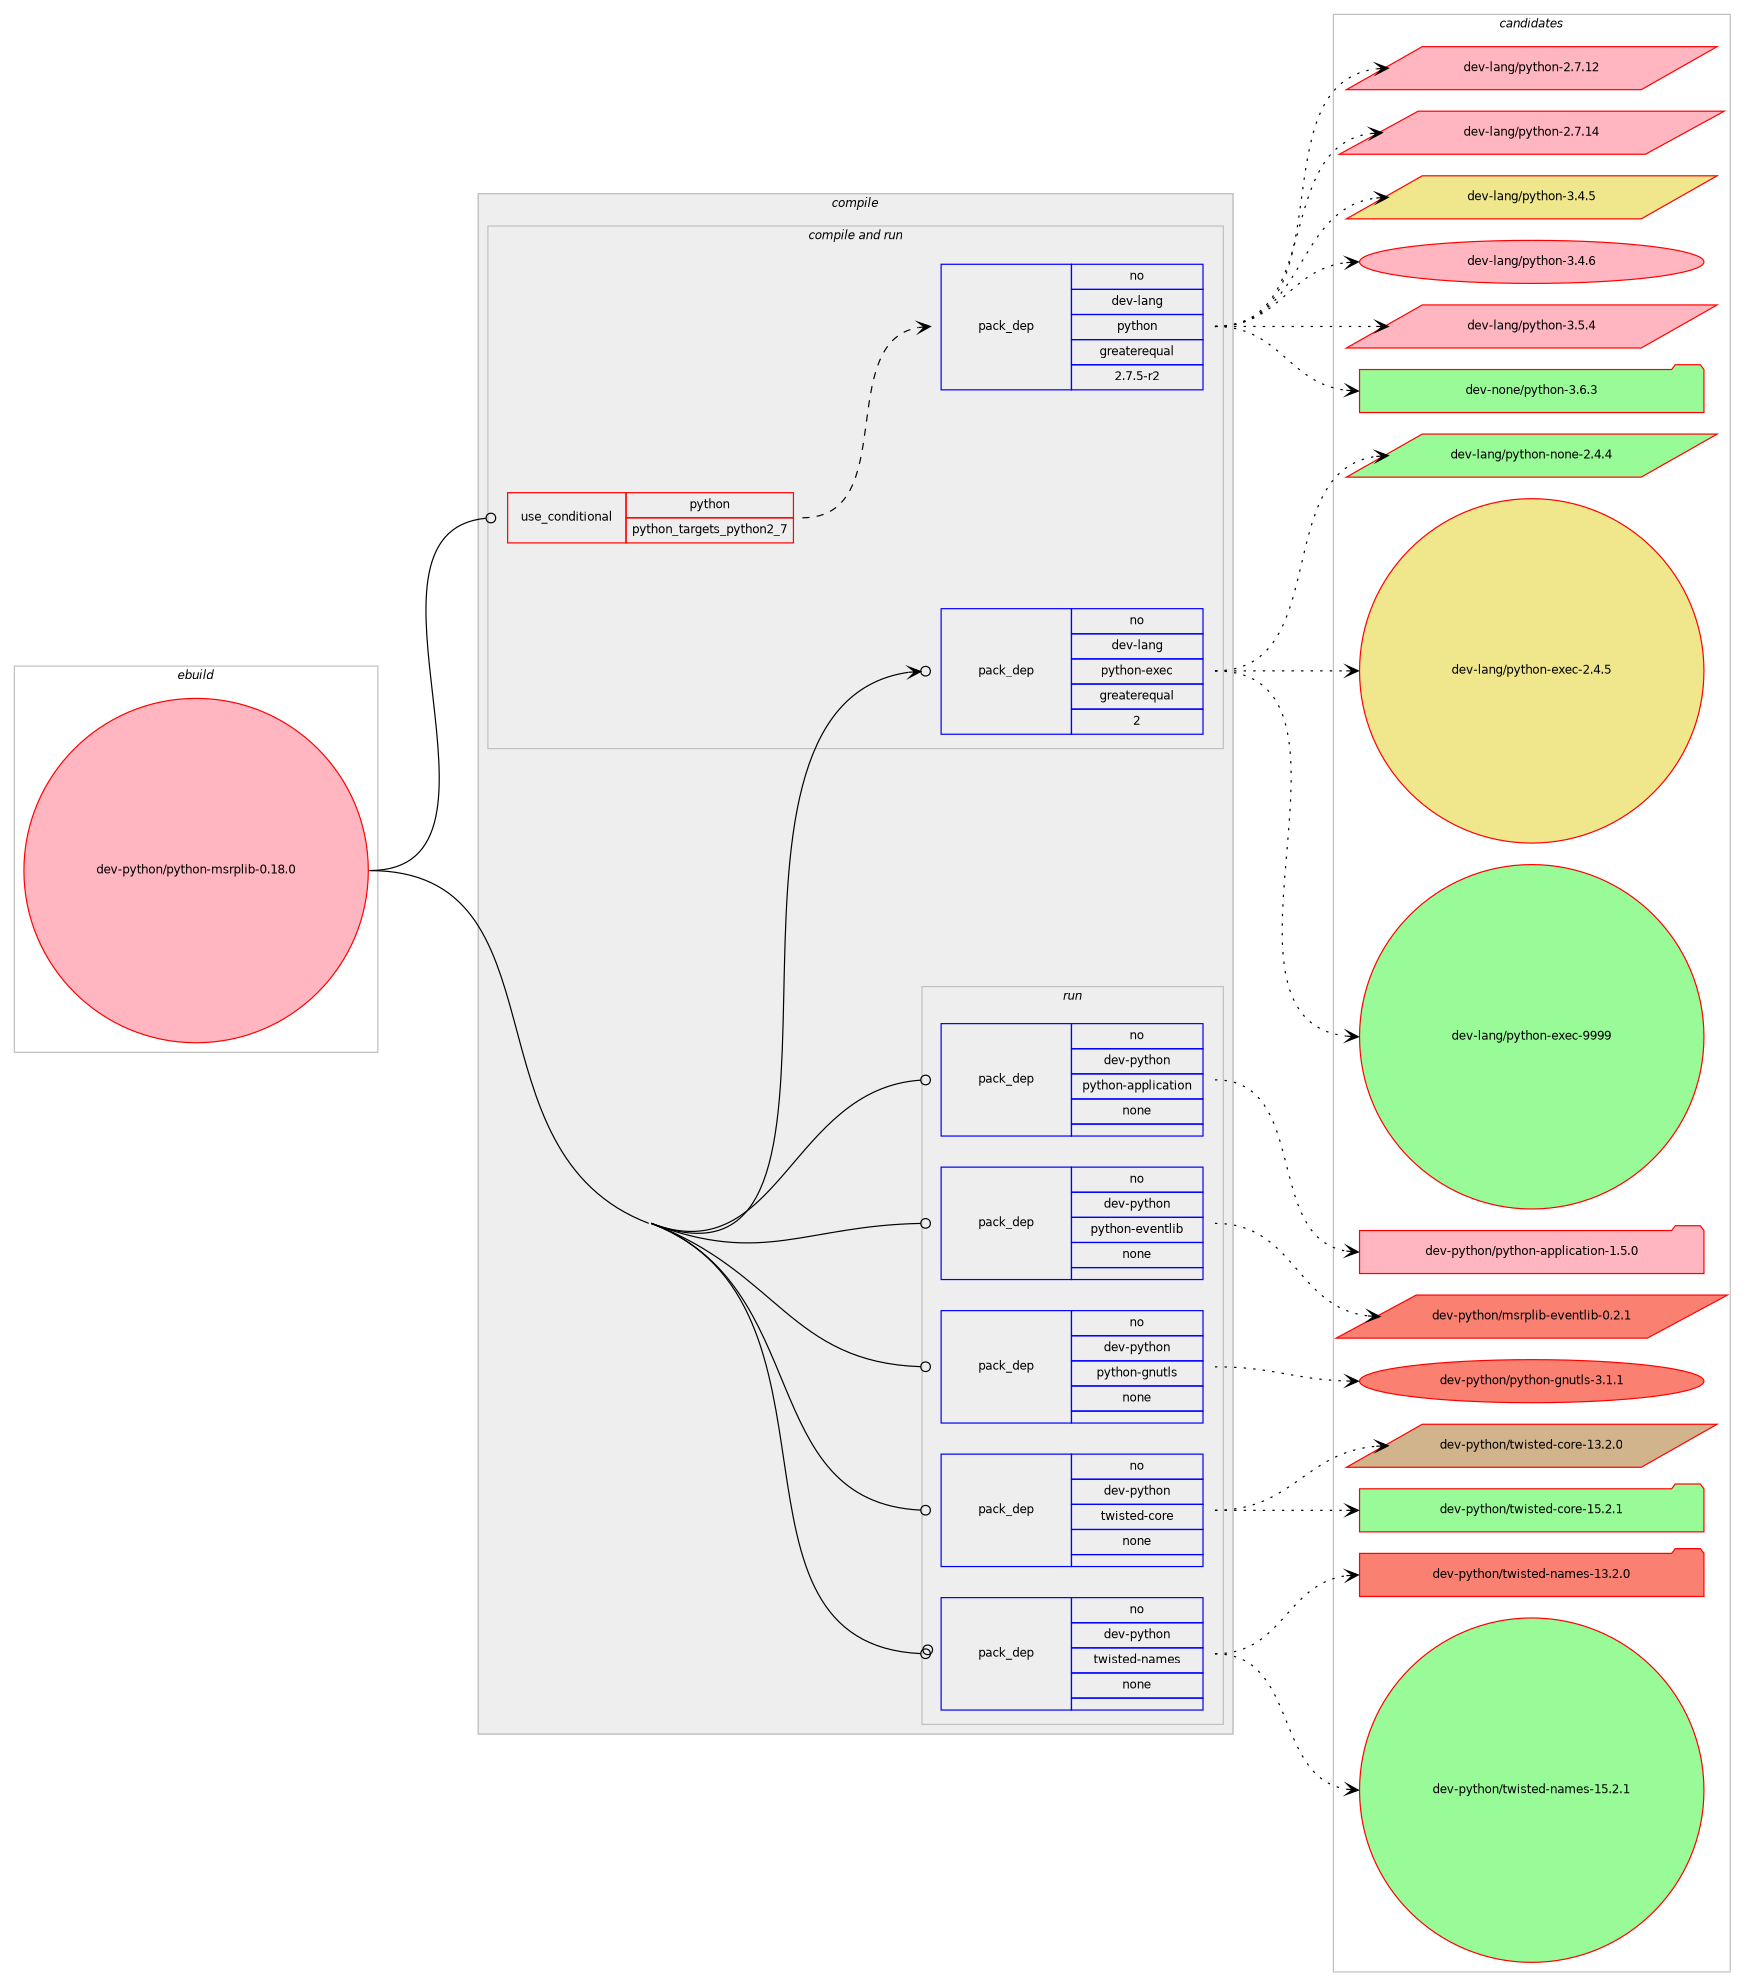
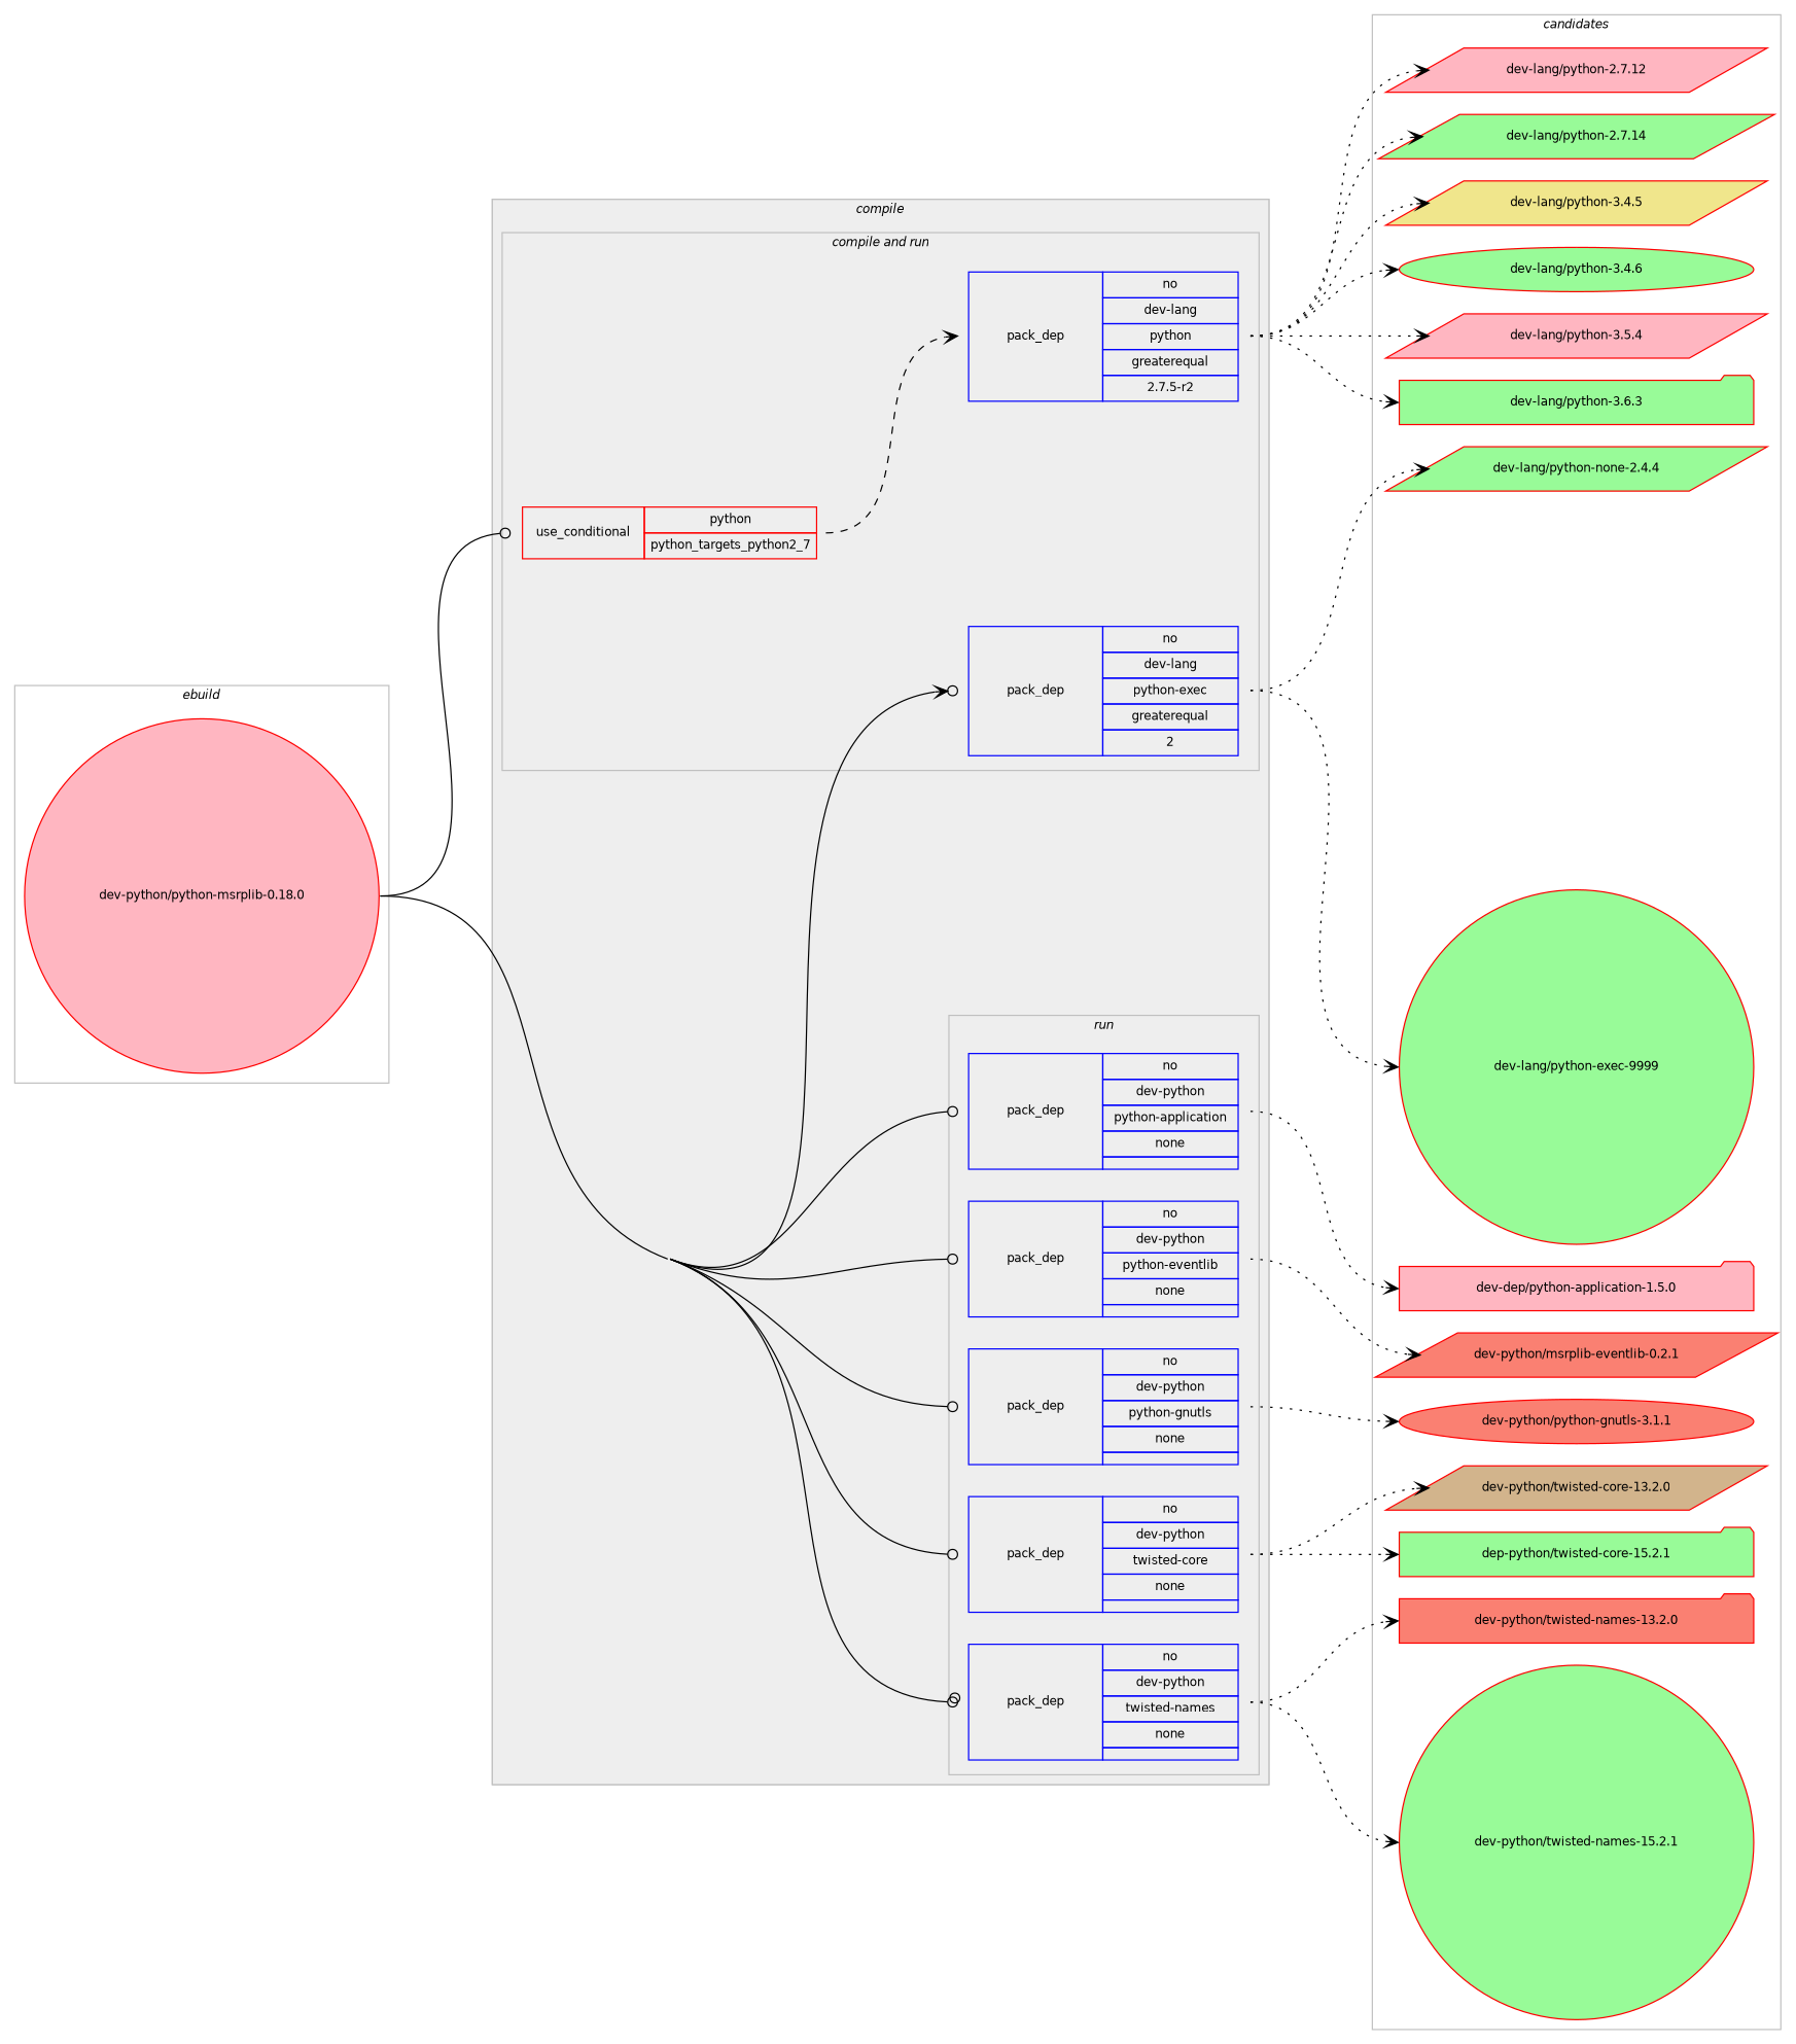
  digraph {
    compound=true
    concentrate=true
    fontname=Helvetica
    fontsize=10
    newrank=true
    rankdir=LR
    ranksep=1.5
    node [color=red fontname=Helvetica fontsize=10 shape=none style=filled]
    edge [arrowhead=vee headport=w style=dotted tailport=e weight=100]
    n1 [fillcolor=lightpink label="dev-python/python-msrplib-0.18.0" shape=circle width=4]
    n2 [color=blue label=<<TABLE BORDER="0" CELLBORDER="1" CELLSPACING="0" CELLPADDING="4" WIDTH="220"><TR><TD ROWSPAN="6" CELLPADDING="30">pack_dep</TD></TR><TR><TD WIDTH="110">no</TD></TR><TR><TD>dev-lang</TD></TR><TR><TD>python</TD></TR><TR><TD>greaterequal</TD></TR><TR><TD>2.7.5-r2</TD></TR></TABLE>> style=""]
    n3 [label=<<TABLE BORDER="0" CELLBORDER="1" CELLSPACING="0" CELLPADDING="4"><TR><TD ROWSPAN="3" CELLPADDING="10">use_conditional</TD></TR><TR><TD>python</TD></TR><TR><TD>python_targets_python2_7</TD></TR></TABLE>> style=""]
    n4 [color=blue label=<<TABLE BORDER="0" CELLBORDER="1" CELLSPACING="0" CELLPADDING="4" WIDTH="220"><TR><TD ROWSPAN="6" CELLPADDING="30">pack_dep</TD></TR><TR><TD WIDTH="110">no</TD></TR><TR><TD>dev-lang</TD></TR><TR><TD>python-exec</TD></TR><TR><TD>greaterequal</TD></TR><TR><TD>2</TD></TR></TABLE>> style=""]
    n5 [color=blue label=<<TABLE BORDER="0" CELLBORDER="1" CELLSPACING="0" CELLPADDING="4" WIDTH="220"><TR><TD ROWSPAN="6" CELLPADDING="30">pack_dep</TD></TR><TR><TD WIDTH="110">no</TD></TR><TR><TD>dev-python</TD></TR><TR><TD>python-application</TD></TR><TR><TD>none</TD></TR><TR><TD></TD></TR></TABLE>> style=""]
    n6 [color=blue label=<<TABLE BORDER="0" CELLBORDER="1" CELLSPACING="0" CELLPADDING="4" WIDTH="220"><TR><TD ROWSPAN="6" CELLPADDING="30">pack_dep</TD></TR><TR><TD WIDTH="110">no</TD></TR><TR><TD>dev-python</TD></TR><TR><TD>python-eventlib</TD></TR><TR><TD>none</TD></TR><TR><TD></TD></TR></TABLE>> style=""]
    n7 [color=blue label=<<TABLE BORDER="0" CELLBORDER="1" CELLSPACING="0" CELLPADDING="4" WIDTH="220"><TR><TD ROWSPAN="6" CELLPADDING="30">pack_dep</TD></TR><TR><TD WIDTH="110">no</TD></TR><TR><TD>dev-python</TD></TR><TR><TD>python-gnutls</TD></TR><TR><TD>none</TD></TR><TR><TD></TD></TR></TABLE>> style=""]
    n8 [color=blue label=<<TABLE BORDER="0" CELLBORDER="1" CELLSPACING="0" CELLPADDING="4" WIDTH="220"><TR><TD ROWSPAN="6" CELLPADDING="30">pack_dep</TD></TR><TR><TD WIDTH="110">no</TD></TR><TR><TD>dev-python</TD></TR><TR><TD>twisted-core</TD></TR><TR><TD>none</TD></TR><TR><TD></TD></TR></TABLE>> style=""]
    n9 [color=blue label=<<TABLE BORDER="0" CELLBORDER="1" CELLSPACING="0" CELLPADDING="4" WIDTH="220"><TR><TD ROWSPAN="6" CELLPADDING="30">pack_dep</TD></TR><TR><TD WIDTH="110">no</TD></TR><TR><TD>dev-python</TD></TR><TR><TD>twisted-names</TD></TR><TR><TD>none</TD></TR><TR><TD></TD></TR></TABLE>> style=""]
    n10 [fillcolor=lightpink label="dev-lang/python-2.7.12" shape=parallelogram width=4]
-   n11 [fillcolor=lightpink label="dev-lang/python-2.7.14" shape=parallelogram width=4]
+   n11 [fillcolor=palegreen label="dev-lang/python-2.7.14" shape=parallelogram width=4]
    n12 [fillcolor=khaki label="dev-lang/python-3.4.5" shape=parallelogram width=4]
-   n13 [fillcolor=lightpink label="dev-lang/python-3.4.6" shape=ellipse width=4]
+   n13 [fillcolor=palegreen label="dev-lang/python-3.4.6" shape=ellipse width=4]
    n14 [fillcolor=lightpink label="dev-lang/python-3.5.4" shape=parallelogram width=4]
-   n15 [fillcolor=palegreen label="dev-none/python-3.6.3" shape=folder width=4]
+   n15 [fillcolor=palegreen label="dev-lang/python-3.6.3" shape=folder width=4]
    n16 [fillcolor=palegreen label="dev-lang/python-none-2.4.4" shape=parallelogram width=4]
-   n17 [fillcolor=khaki label="dev-lang/python-exec-2.4.5" shape=circle width=4]
    n18 [fillcolor=palegreen label="dev-lang/python-exec-9999" shape=circle width=4]
-   n19 [fillcolor=lightpink label="dev-python/python-application-1.5.0" shape=folder width=4]
+   n19 [fillcolor=lightpink label="dev-dep/python-application-1.5.0" shape=folder width=4]
    n20 [fillcolor=salmon label="dev-python/msrplib-eventlib-0.2.1" shape=parallelogram width=4]
    n21 [fillcolor=salmon label="dev-python/python-gnutls-3.1.1" shape=ellipse width=4]
    n22 [fillcolor=tan label="dev-python/twisted-core-13.2.0" shape=parallelogram width=4]
-   n23 [fillcolor=palegreen label="dev-python/twisted-core-15.2.1" shape=folder width=4]
+   n23 [fillcolor=palegreen label="dep-python/twisted-core-15.2.1" shape=folder width=4]
    n24 [fillcolor=salmon label="dev-python/twisted-names-13.2.0" shape=folder width=4]
    n25 [fillcolor=palegreen label="dev-python/twisted-names-15.2.1" shape=circle width=4]
    subgraph cluster_1 {
      color=gray
      label=<<i>dependencies</i>>
      subgraph cluster_2 {
        color=gray
        fillcolor="#eeeeee"
        label=<<i>compile</i>>
        style=filled
      }
      subgraph cluster_3 {
        color=gray
        fillcolor="#eeeeee"
        label=<<i>compile and run</i>>
        style=filled
        subgraph sub_4 {
          color=gray
          fillcolor="#eeeeee"
          label=<<i>compile and run</i>>
          style=filled
          n3
          subgraph sub_5 {
            color=gray
            fillcolor="#eeeeee"
            label=<<i>compile and run</i>>
            style=filled
            n2
          }
        }
        subgraph sub_6 {
          color=gray
          fillcolor="#eeeeee"
          label=<<i>compile and run</i>>
          style=filled
          n4
        }
      }
      subgraph cluster_7 {
        color=gray
        fillcolor="#eeeeee"
        label=<<i>run</i>>
        style=filled
        subgraph sub_8 {
          color=gray
          fillcolor="#eeeeee"
          label=<<i>run</i>>
          style=filled
          n5
        }
        subgraph sub_9 {
          color=gray
          fillcolor="#eeeeee"
          label=<<i>run</i>>
          style=filled
          n6
        }
        subgraph sub_10 {
          color=gray
          fillcolor="#eeeeee"
          label=<<i>run</i>>
          style=filled
          n7
        }
        subgraph sub_11 {
          color=gray
          fillcolor="#eeeeee"
          label=<<i>run</i>>
          style=filled
          n8
        }
        subgraph sub_12 {
          color=gray
          fillcolor="#eeeeee"
          label=<<i>run</i>>
          style=filled
          n9
        }
      }
    }
    subgraph cluster_13 {
      color=gray
      label=<<i>ebuild</i>>
      rank=same
      n1
    }
    subgraph cluster_14 {
      color=gray
      label=<<i>candidates</i>>
      rank=same
      subgraph sub_15 {
        color=black
        label=<<i>candidates</i>>
        nodesep=1
        rank=same
        n10
        n11
        n12
        n13
        n14
        n15
      }
      subgraph sub_16 {
        color=black
        label=<<i>candidates</i>>
        nodesep=1
        rank=same
        n16
-       n17
        n18
      }
      subgraph sub_17 {
        color=black
        label=<<i>candidates</i>>
        nodesep=1
        rank=same
        n19
      }
      subgraph sub_18 {
        color=black
        label=<<i>candidates</i>>
        nodesep=1
        rank=same
        n20
      }
      subgraph sub_19 {
        color=black
        label=<<i>candidates</i>>
        nodesep=1
        rank=same
        n21
      }
      subgraph sub_20 {
        color=black
        label=<<i>candidates</i>>
        nodesep=1
        rank=same
        n22
        n23
      }
      subgraph sub_21 {
        color=black
        label=<<i>candidates</i>>
        nodesep=1
        rank=same
        n24
        n25
      }
    }
    n1 -> n3 [arrowhead=odot style=solid weight=20]
    n1 -> n4 [arrowhead=odotvee style=solid weight=20]
    n1 -> n5 [arrowhead=odot style=solid weight=20]
    n1 -> n6 [arrowhead=odot style=solid weight=20]
    n1 -> n7 [arrowhead=odot style=solid weight=20]
    n1 -> n8 [arrowhead=odot style=solid weight=20]
    n1 -> n9 [arrowhead=odot style=solid weight=20]
    n2 -> n10
    n2 -> n11
    n2 -> n12
    n2 -> n13
    n2 -> n14
    n2 -> n15
    n3 -> n2 [style=dashed weight=20]
    n4 -> n16
-   n4 -> n17
    n4 -> n18
    n5 -> n19
    n6 -> n20
    n7 -> n21
    n8 -> n22
    n8 -> n23
    n9 -> n24
    n9 -> n25
  }
